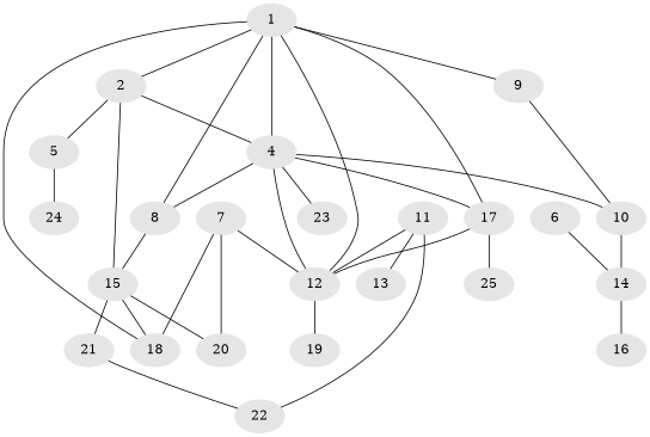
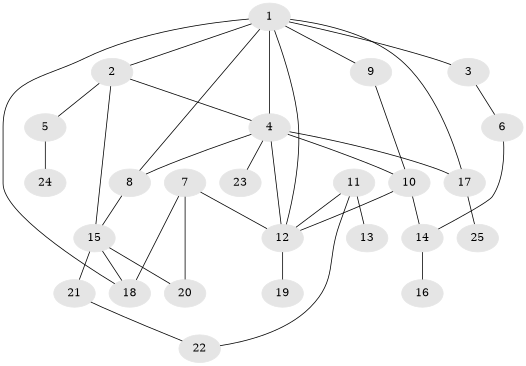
  graph {
    node [color=gray90 style=filled]
    edge [weight=1.0]
    1
    2
+   3
    4
    8
    9
    12
    17
    18
    5
    15
    6
    10
    23
    19
    25
    24
    20
    21
    14
    7
    16
    11
    13
    22
    1 -- 2
+   1 -- 3
    1 -- 4 [weight=2.0]
    1 -- 8
    1 -- 9
    1 -- 12
    1 -- 17
    1 -- 18
    2 -- 4 [weight=2.0]
    2 -- 5
    2 -- 15 [weight=2.0]
+   3 -- 6
    4 -- 8
    4 -- 12 [weight=2.0]
    4 -- 17
    4 -- 10
    4 -- 23
    8 -- 15
    9 -- 10
    12 -- 19
    17 -- 25
    5 -- 24
    15 -- 18
    15 -- 20
    15 -- 21
    6 -- 14
-   17 -- 12
+   10 -- 12
    10 -- 14 [weight=3.0]
    21 -- 22
    14 -- 16
    7 -- 12
    7 -- 18
    7 -- 20
    11 -- 12 [weight=2.0]
    11 -- 13
    11 -- 22
  }
